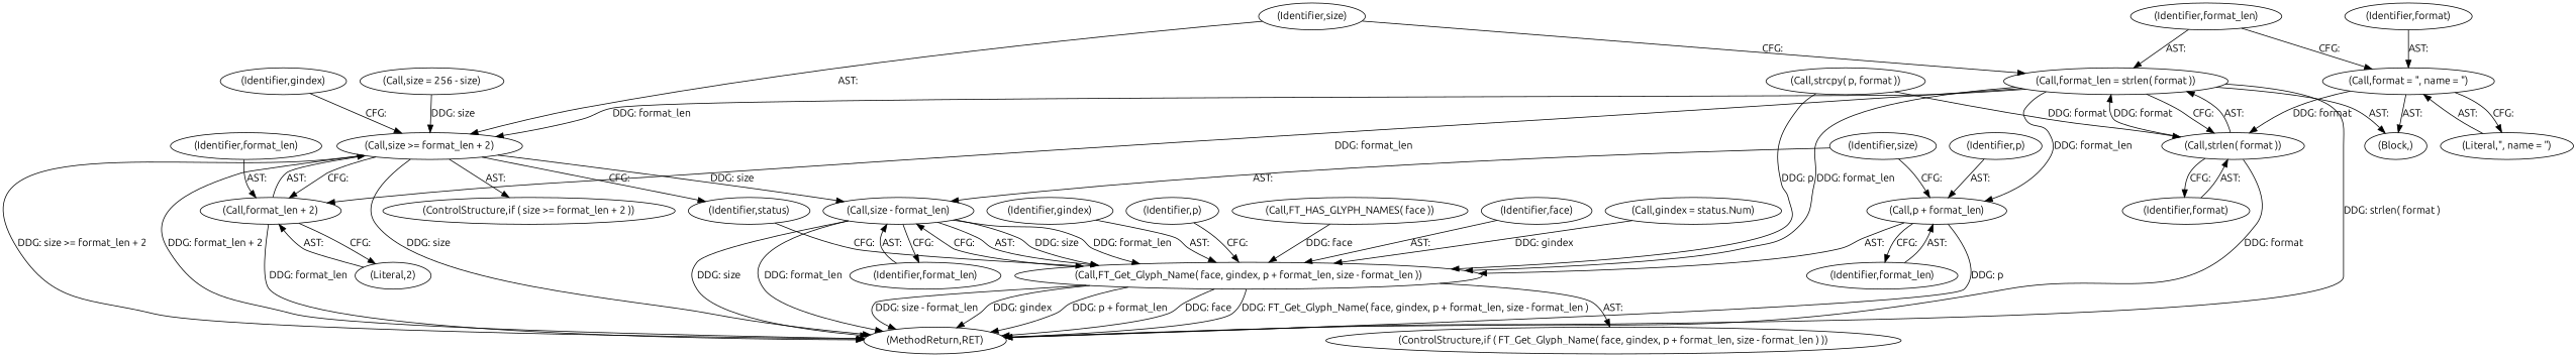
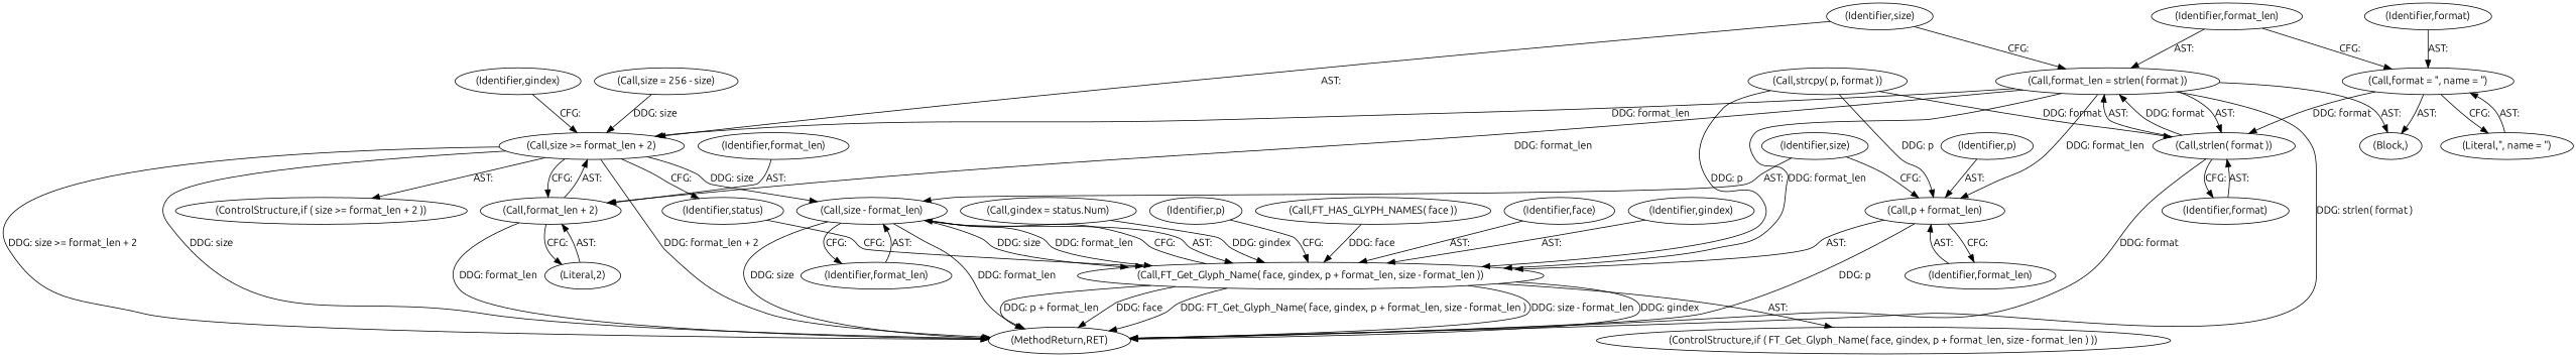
  digraph {
    fontname=Ubuntu
    node [fontname=Ubuntu]
    edge [fontname=Ubuntu]
    n1 [label="(Call,format_len = strlen( format ))"]
    n2 [label="(Call,strlen( format ))"]
    n3 [label="(Call,size >= format_len + 2)"]
    n4 [label="(Call,FT_Get_Glyph_Name( face, gindex, p + format_len, size - format_len ))"]
    n5 [label="(Call,format_len + 2)"]
    n6 [label="(Call,p + format_len)"]
    n7 [label="(MethodReturn,RET)"]
    n8 [label="(Block,)"]
    n9 [label="(Identifier,format)"]
    n10 [label="(Call,size - format_len)"]
    n11 [label="(ControlStructure,if ( size >= format_len + 2 ))"]
    n12 [label="(Identifier,status)"]
    n13 [label="(Identifier,format_len)"]
    n14 [label="(ControlStructure,if ( FT_Get_Glyph_Name( face, gindex, p + format_len, size - format_len ) ))"]
    n15 [label="(Literal,2)"]
    n16 [label="(Identifier,format_len)"]
    n17 [label="(Call,strcpy( p, format ))"]
    n18 [label="(Call,format = \", name = \")"]
    n19 [label="(Literal,\", name = \")"]
    n20 [label="(Identifier,format)"]
    n21 [label="(Identifier,gindex)"]
    n22 [label="(Identifier,gindex)"]
    n23 [label="(Identifier,format_len)"]
    n24 [label="(Identifier,p)"]
    n25 [label="(Call,size = 256 - size)"]
    n26 [label="(Call,FT_HAS_GLYPH_NAMES( face ))"]
    n27 [label="(Identifier,face)"]
    n28 [label="(Identifier,size)"]
    n29 [label="(Identifier,format_len)"]
    n30 [label="(Identifier,p)"]
    n31 [label="(Call,gindex = status.Num)"]
    n32 [label="(Identifier,size)"]
-   n1 -> n2 [label="CFG: "]
+   n1 -> n2 [label="AST: "]
    n1 -> n3 [label="DDG: format_len"]
    n1 -> n4 [label="DDG: format_len"]
    n1 -> n5 [label="DDG: format_len"]
    n1 -> n6 [label="DDG: format_len"]
    n1 -> n7 [label="DDG: strlen( format )"]
    n1 -> n8 [label="AST: "]
    n2 -> n1 [label="AST: "]
    n2 -> n1 [label="DDG: format"]
    n2 -> n7 [label="DDG: format"]
    n2 -> n9 [label="CFG: "]
    n3 -> n5 [label="CFG: "]
    n3 -> n7 [label="DDG: size >= format_len + 2"]
    n3 -> n7 [label="DDG: format_len + 2"]
    n3 -> n7 [label="DDG: size"]
    n3 -> n10 [label="DDG: size"]
    n3 -> n11 [label="AST: "]
    n3 -> n12 [label="CFG: "]
    n4 -> n7 [label="DDG: p + format_len"]
    n4 -> n7 [label="DDG: face"]
    n4 -> n7 [label="DDG: FT_Get_Glyph_Name( face, gindex, p + format_len, size - format_len )"]
    n4 -> n7 [label="DDG: size - format_len"]
    n4 -> n7 [label="DDG: gindex"]
    n4 -> n10 [label="CFG: "]
    n4 -> n14 [label="AST: "]
    n5 -> n3 [label="AST: "]
    n5 -> n7 [label="DDG: format_len"]
    n5 -> n15 [label="CFG: "]
    n6 -> n4 [label="AST: "]
    n6 -> n7 [label="DDG: p"]
    n6 -> n16 [label="CFG: "]
    n9 -> n2 [label="AST: "]
    n10 -> n4 [label="AST: "]
    n10 -> n4 [label="DDG: size"]
    n10 -> n4 [label="DDG: format_len"]
    n10 -> n7 [label="DDG: size"]
    n10 -> n7 [label="DDG: format_len"]
    n10 -> n13 [label="CFG: "]
    n12 -> n4 [label="CFG: "]
    n13 -> n10 [label="AST: "]
    n15 -> n5 [label="AST: "]
    n16 -> n6 [label="AST: "]
    n17 -> n2 [label="DDG: format"]
    n17 -> n4 [label="DDG: p"]
+   n17 -> n6 [label="DDG: p"]
    n18 -> n2 [label="DDG: format"]
    n18 -> n8 [label="AST: "]
    n18 -> n19 [label="CFG: "]
    n19 -> n18 [label="AST: "]
    n20 -> n18 [label="AST: "]
    n21 -> n4 [label="AST: "]
    n22 -> n3 [label="CFG: "]
    n23 -> n1 [label="AST: "]
    n23 -> n18 [label="CFG: "]
    n24 -> n4 [label="CFG: "]
    n25 -> n3 [label="DDG: size"]
    n26 -> n4 [label="DDG: face"]
    n27 -> n4 [label="AST: "]
    n28 -> n6 [label="CFG: "]
    n28 -> n10 [label="AST: "]
    n29 -> n5 [label="AST: "]
    n30 -> n6 [label="AST: "]
    n31 -> n4 [label="DDG: gindex"]
    n32 -> n1 [label="CFG: "]
    n32 -> n3 [label="AST: "]
  }
